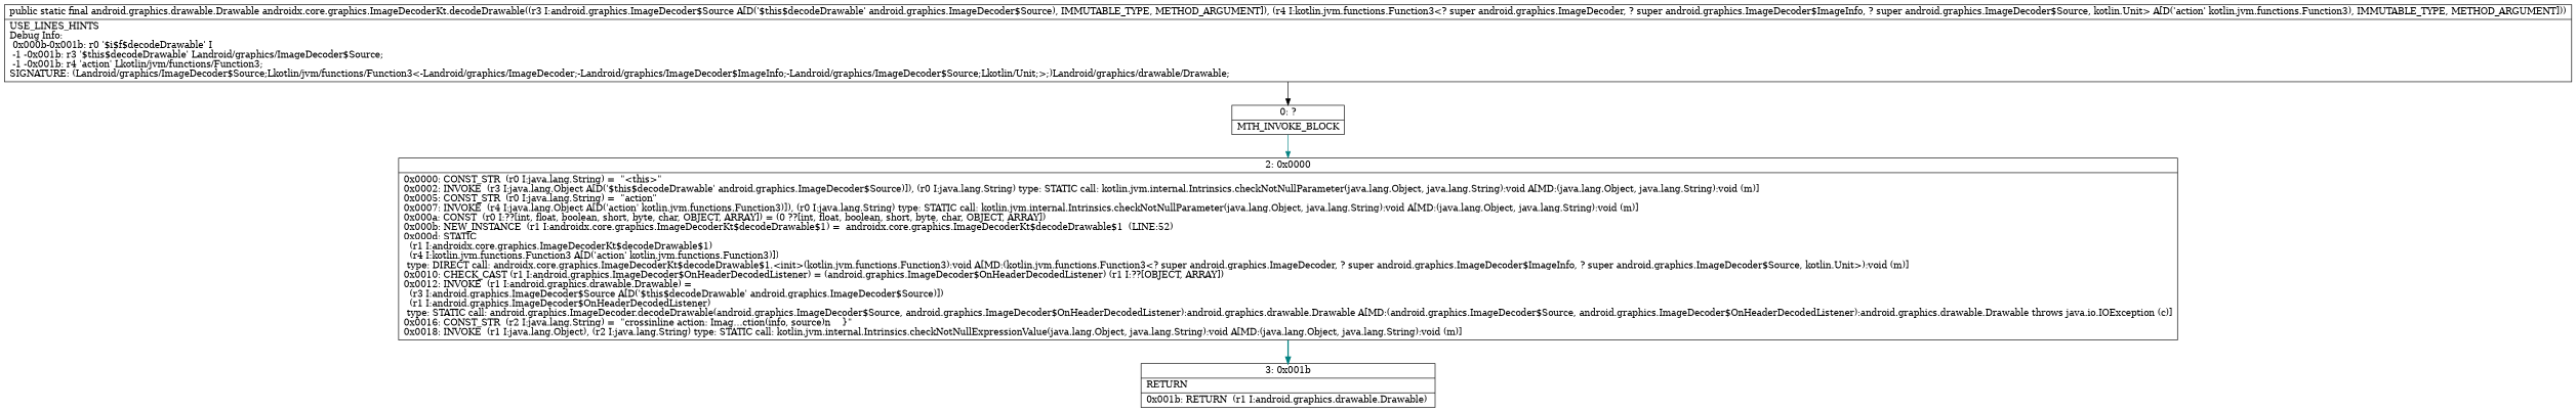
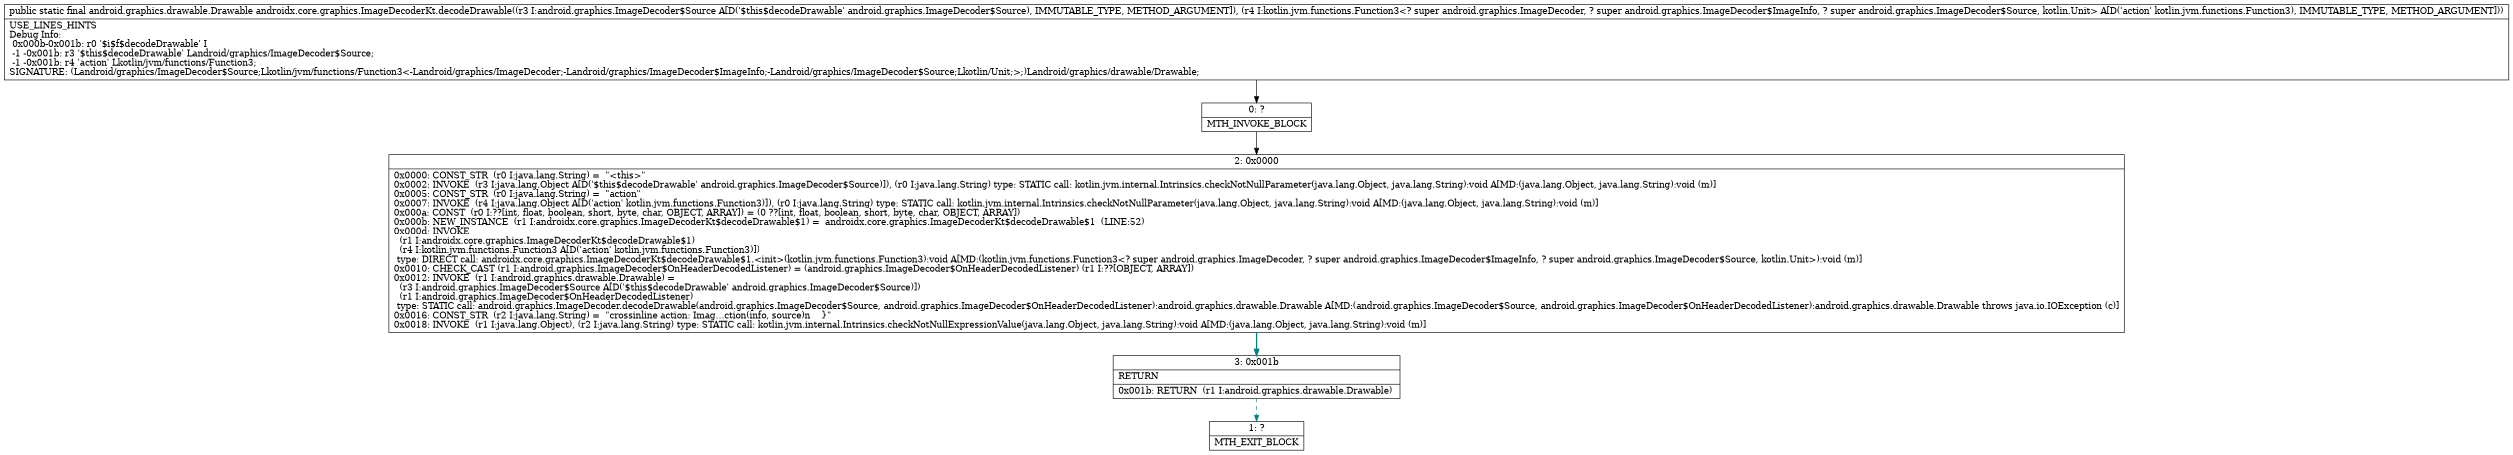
  digraph {
    node [shape=record]
    edge [color=black style=solid]
    n1 [label="{0\:\ ?|MTH_INVOKE_BLOCK\l}"]
-   n2 [label="{2\:\ 0x0000|0x0000: CONST_STR  (r0 I:java.lang.String) =  \"\<this\>\" \l0x0002: INVOKE  (r3 I:java.lang.Object A[D('$this$decodeDrawable' android.graphics.ImageDecoder$Source)]), (r0 I:java.lang.String) type: STATIC call: kotlin.jvm.internal.Intrinsics.checkNotNullParameter(java.lang.Object, java.lang.String):void A[MD:(java.lang.Object, java.lang.String):void (m)]\l0x0005: CONST_STR  (r0 I:java.lang.String) =  \"action\" \l0x0007: INVOKE  (r4 I:java.lang.Object A[D('action' kotlin.jvm.functions.Function3)]), (r0 I:java.lang.String) type: STATIC call: kotlin.jvm.internal.Intrinsics.checkNotNullParameter(java.lang.Object, java.lang.String):void A[MD:(java.lang.Object, java.lang.String):void (m)]\l0x000a: CONST  (r0 I:??[int, float, boolean, short, byte, char, OBJECT, ARRAY]) = (0 ??[int, float, boolean, short, byte, char, OBJECT, ARRAY]) \l0x000b: NEW_INSTANCE  (r1 I:androidx.core.graphics.ImageDecoderKt$decodeDrawable$1) =  androidx.core.graphics.ImageDecoderKt$decodeDrawable$1  (LINE:52)\l0x000d: STATIC  \l  (r1 I:androidx.core.graphics.ImageDecoderKt$decodeDrawable$1)\l  (r4 I:kotlin.jvm.functions.Function3 A[D('action' kotlin.jvm.functions.Function3)])\l type: DIRECT call: androidx.core.graphics.ImageDecoderKt$decodeDrawable$1.\<init\>(kotlin.jvm.functions.Function3):void A[MD:(kotlin.jvm.functions.Function3\<? super android.graphics.ImageDecoder, ? super android.graphics.ImageDecoder$ImageInfo, ? super android.graphics.ImageDecoder$Source, kotlin.Unit\>):void (m)]\l0x0010: CHECK_CAST (r1 I:android.graphics.ImageDecoder$OnHeaderDecodedListener) = (android.graphics.ImageDecoder$OnHeaderDecodedListener) (r1 I:??[OBJECT, ARRAY]) \l0x0012: INVOKE  (r1 I:android.graphics.drawable.Drawable) = \l  (r3 I:android.graphics.ImageDecoder$Source A[D('$this$decodeDrawable' android.graphics.ImageDecoder$Source)])\l  (r1 I:android.graphics.ImageDecoder$OnHeaderDecodedListener)\l type: STATIC call: android.graphics.ImageDecoder.decodeDrawable(android.graphics.ImageDecoder$Source, android.graphics.ImageDecoder$OnHeaderDecodedListener):android.graphics.drawable.Drawable A[MD:(android.graphics.ImageDecoder$Source, android.graphics.ImageDecoder$OnHeaderDecodedListener):android.graphics.drawable.Drawable throws java.io.IOException (c)]\l0x0016: CONST_STR  (r2 I:java.lang.String) =  \"crossinline action: Imag…ction(info, source)n    \}\" \l0x0018: INVOKE  (r1 I:java.lang.Object), (r2 I:java.lang.String) type: STATIC call: kotlin.jvm.internal.Intrinsics.checkNotNullExpressionValue(java.lang.Object, java.lang.String):void A[MD:(java.lang.Object, java.lang.String):void (m)]\l}"]
+   n2 [label="{2\:\ 0x0000|0x0000: CONST_STR  (r0 I:java.lang.String) =  \"\<this\>\" \l0x0002: INVOKE  (r3 I:java.lang.Object A[D('$this$decodeDrawable' android.graphics.ImageDecoder$Source)]), (r0 I:java.lang.String) type: STATIC call: kotlin.jvm.internal.Intrinsics.checkNotNullParameter(java.lang.Object, java.lang.String):void A[MD:(java.lang.Object, java.lang.String):void (m)]\l0x0005: CONST_STR  (r0 I:java.lang.String) =  \"action\" \l0x0007: INVOKE  (r4 I:java.lang.Object A[D('action' kotlin.jvm.functions.Function3)]), (r0 I:java.lang.String) type: STATIC call: kotlin.jvm.internal.Intrinsics.checkNotNullParameter(java.lang.Object, java.lang.String):void A[MD:(java.lang.Object, java.lang.String):void (m)]\l0x000a: CONST  (r0 I:??[int, float, boolean, short, byte, char, OBJECT, ARRAY]) = (0 ??[int, float, boolean, short, byte, char, OBJECT, ARRAY]) \l0x000b: NEW_INSTANCE  (r1 I:androidx.core.graphics.ImageDecoderKt$decodeDrawable$1) =  androidx.core.graphics.ImageDecoderKt$decodeDrawable$1  (LINE:52)\l0x000d: INVOKE  \l  (r1 I:androidx.core.graphics.ImageDecoderKt$decodeDrawable$1)\l  (r4 I:kotlin.jvm.functions.Function3 A[D('action' kotlin.jvm.functions.Function3)])\l type: DIRECT call: androidx.core.graphics.ImageDecoderKt$decodeDrawable$1.\<init\>(kotlin.jvm.functions.Function3):void A[MD:(kotlin.jvm.functions.Function3\<? super android.graphics.ImageDecoder, ? super android.graphics.ImageDecoder$ImageInfo, ? super android.graphics.ImageDecoder$Source, kotlin.Unit\>):void (m)]\l0x0010: CHECK_CAST (r1 I:android.graphics.ImageDecoder$OnHeaderDecodedListener) = (android.graphics.ImageDecoder$OnHeaderDecodedListener) (r1 I:??[OBJECT, ARRAY]) \l0x0012: INVOKE  (r1 I:android.graphics.drawable.Drawable) = \l  (r3 I:android.graphics.ImageDecoder$Source A[D('$this$decodeDrawable' android.graphics.ImageDecoder$Source)])\l  (r1 I:android.graphics.ImageDecoder$OnHeaderDecodedListener)\l type: STATIC call: android.graphics.ImageDecoder.decodeDrawable(android.graphics.ImageDecoder$Source, android.graphics.ImageDecoder$OnHeaderDecodedListener):android.graphics.drawable.Drawable A[MD:(android.graphics.ImageDecoder$Source, android.graphics.ImageDecoder$OnHeaderDecodedListener):android.graphics.drawable.Drawable throws java.io.IOException (c)]\l0x0016: CONST_STR  (r2 I:java.lang.String) =  \"crossinline action: Imag…ction(info, source)n    \}\" \l0x0018: INVOKE  (r1 I:java.lang.Object), (r2 I:java.lang.String) type: STATIC call: kotlin.jvm.internal.Intrinsics.checkNotNullExpressionValue(java.lang.Object, java.lang.String):void A[MD:(java.lang.Object, java.lang.String):void (m)]\l}"]
    n3 [label="{3\:\ 0x001b|RETURN\l|0x001b: RETURN  (r1 I:android.graphics.drawable.Drawable) \l}"]
+   n4 [label="{1\:\ ?|MTH_EXIT_BLOCK\l}"]
    n5 [label="{public static final android.graphics.drawable.Drawable androidx.core.graphics.ImageDecoderKt.decodeDrawable((r3 I:android.graphics.ImageDecoder$Source A[D('$this$decodeDrawable' android.graphics.ImageDecoder$Source), IMMUTABLE_TYPE, METHOD_ARGUMENT]), (r4 I:kotlin.jvm.functions.Function3\<? super android.graphics.ImageDecoder, ? super android.graphics.ImageDecoder$ImageInfo, ? super android.graphics.ImageDecoder$Source, kotlin.Unit\> A[D('action' kotlin.jvm.functions.Function3), IMMUTABLE_TYPE, METHOD_ARGUMENT]))  | USE_LINES_HINTS\lDebug Info:\l  0x000b\-0x001b: r0 '$i$f$decodeDrawable' I\l  \-1 \-0x001b: r3 '$this$decodeDrawable' Landroid\/graphics\/ImageDecoder$Source;\l  \-1 \-0x001b: r4 'action' Lkotlin\/jvm\/functions\/Function3;\lSIGNATURE: (Landroid\/graphics\/ImageDecoder$Source;Lkotlin\/jvm\/functions\/Function3\<\-Landroid\/graphics\/ImageDecoder;\-Landroid\/graphics\/ImageDecoder$ImageInfo;\-Landroid\/graphics\/ImageDecoder$Source;Lkotlin\/Unit;\>;)Landroid\/graphics\/drawable\/Drawable;\l}"]
-   n1 -> n2 [color=teal]
+   n1 -> n2
    n2 -> n3 [color=teal style=bold]
+   n3 -> n4 [color=teal style=dashed]
    n5 -> n1
  }
